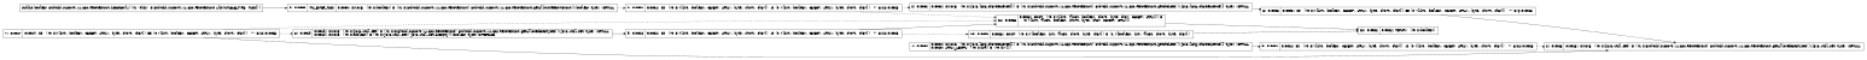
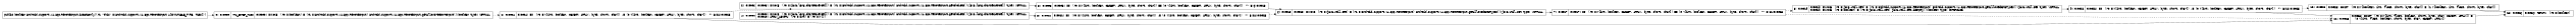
  digraph {
    fontname="DejaVu Sans Mono"
    rankdir=LR
    node [fontname="DejaVu Sans Mono" shape=record]
    edge [arrowhead=dot fontname="DejaVu Sans Mono"]
    n1 [label="{0\:\ 0x0000|MTH_ENTER_THIS\l|0x0000: INVOKE  (r0 I:boolean) = (r1 I:android.support.v4.app.RemoteInput) android.support.v4.app.RemoteInput.getAllowFreeFormInput():boolean type: VIRTUAL \l}"]
    n2 [label="{1\:\ 0x0004|0x0004: IF  (r0 I:?[int, boolean, OBJECT, ARRAY, byte, short, char]) != (0 ?[int, boolean, OBJECT, ARRAY, byte, short, char])  \-\> B:11:0x0025 \l}"]
    n3 [label="{2\:\ 0x0006|0x0006: INVOKE  (r0 I:java.lang.CharSequence[]) = (r1 I:android.support.v4.app.RemoteInput) android.support.v4.app.RemoteInput.getChoices():java.lang.CharSequence[] type: VIRTUAL \l}"]
    n4 [label="{11\:\ 0x0025|0x0025: CONST  (r0 I:?[int, float, boolean, short, byte, char, OBJECT, ARRAY]) = \l  (0 ?[int, float, boolean, short, byte, char, OBJECT, ARRAY])\l \l}"]
    n5 [label="{3\:\ 0x000a|0x000a: IF  (r0 I:?[int, boolean, OBJECT, ARRAY, byte, short, char]) == (0 ?[int, boolean, OBJECT, ARRAY, byte, short, char])  \-\> B:6:0x0013 \l}"]
    n6 [label="{12\:\ 0x0026|0x0026: RETURN  (r0 I:boolean) \l}"]
    n7 [label="{6\:\ 0x0013|0x0013: INVOKE  (r0 I:java.util.Set) = (r1 I:android.support.v4.app.RemoteInput) android.support.v4.app.RemoteInput.getAllowedDataTypes():java.util.Set type: VIRTUAL \l}"]
    n8 [label="{4\:\ 0x000c|0x000c: INVOKE  (r0 I:java.lang.CharSequence[]) = (r1 I:android.support.v4.app.RemoteInput) android.support.v4.app.RemoteInput.getChoices():java.lang.CharSequence[] type: VIRTUAL \l0x0010: ARRAY_LENGTH  (r0 I:int) = (r0 I:?[]) \l}"]
    n9 [label="{5\:\ 0x0011|0x0011: IF  (r0 I:?[int, boolean, OBJECT, ARRAY, byte, short, char]) != (0 ?[int, boolean, OBJECT, ARRAY, byte, short, char])  \-\> B:11:0x0025 \l}"]
    n10 [label="{7\:\ 0x0017|0x0017: IF  (r0 I:?[int, boolean, OBJECT, ARRAY, byte, short, char]) == (0 ?[int, boolean, OBJECT, ARRAY, byte, short, char])  \-\> B:11:0x0025 \l}"]
    n11 [label="{8\:\ 0x0019|0x0019: INVOKE  (r0 I:java.util.Set) = (r1 I:android.support.v4.app.RemoteInput) android.support.v4.app.RemoteInput.getAllowedDataTypes():java.util.Set type: VIRTUAL \l0x001d: INVOKE  (r0 I:boolean) = (r0 I:java.util.Set) java.util.Set.isEmpty():boolean type: INTERFACE \l}"]
    n12 [label="{9\:\ 0x0021|0x0021: IF  (r0 I:?[int, boolean, OBJECT, ARRAY, byte, short, char]) != (0 ?[int, boolean, OBJECT, ARRAY, byte, short, char])  \-\> B:11:0x0025 \l}"]
    n13 [label="{10\:\ 0x0023|0x0023: CONST  (r0 I:?[boolean, int, float, short, byte, char]) = (1 ?[boolean, int, float, short, byte, char]) \l}"]
    n14 [label="{public boolean android.support.v4.app.RemoteInput.isDataOnly((r1 'this' I:android.support.v4.app.RemoteInput A[IMMUTABLE_TYPE, THIS])) }"]
    n1 -> n2 [arrowhead=vee style=dashed]
    n2 -> n3 [style=dashed]
-   n2 -> n4 [arrowhead=vee style=dashed]
+   n2 -> n4 [arrowhead=vee]
    n3 -> n5
    n4 -> n6
    n5 -> n7 [arrowhead=vee]
-   n10 -> n7 [arrowhead=normal]
+   n7 -> n10 [arrowhead=normal]
    n8 -> n9
    n9 -> n7 [style=dashed]
    n10 -> n4 [arrowhead=vee style=dashed]
    n10 -> n11 [arrowhead=vee style=dashed]
    n11 -> n12
    n12 -> n4 [arrowhead=vee]
    n12 -> n13 [arrowhead=normal style=dashed]
    n13 -> n6
    n14 -> n1 [arrowhead=normal]
  }
